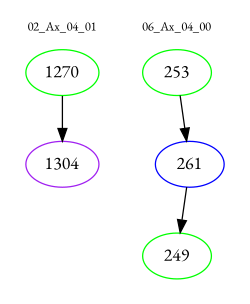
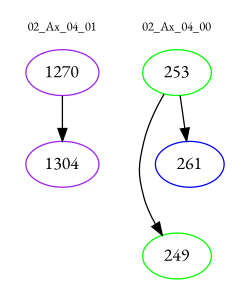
  digraph {
    fontname="EB Garamond"
    node [color=purple fontname="EB Garamond"]
    edge [color=black fontname="EB Garamond"]
-   n1 [color=green label=1270]
+   n1 [label=1270]
    n2 [label=1304]
    n3 [color=green label=253]
    n4 [color=green label=249]
    n5 [color=blue label=261]
    subgraph cluster_1 {
      color=white
      fontsize=10
      label="02_Ax_04_01"
      n1
      n2
    }
    subgraph cluster_2 {
      color=white
      fontsize=10
-     label="06_Ax_04_00"
+     label="02_Ax_04_00"
      n3
      n4
      n5
    }
    n1 -> n2
-   n5 -> n4
+   n3 -> n4
    n3 -> n5
  }
